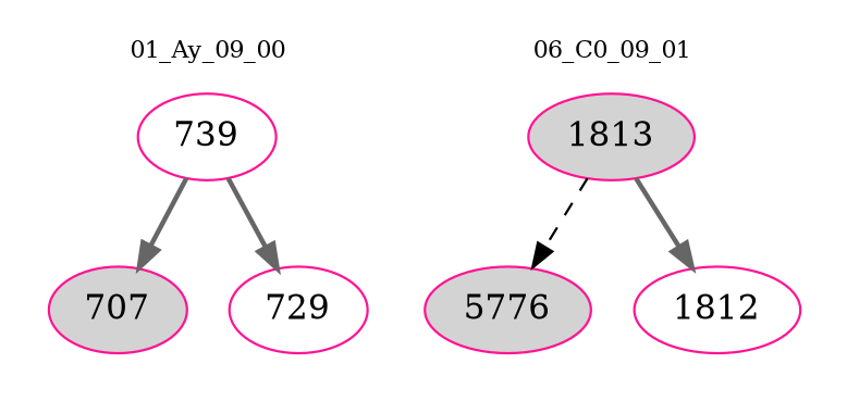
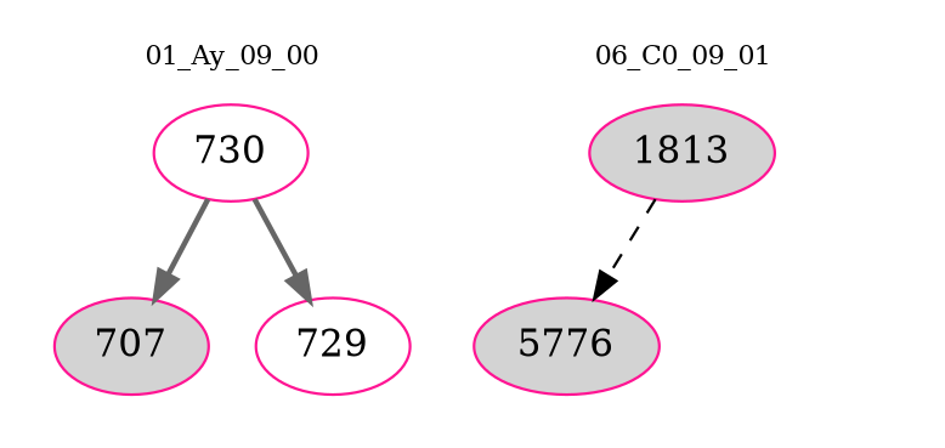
  digraph {
    node [color=deeppink fillcolor=white style=filled]
    edge [color=gray40 style=bold]
-   n1 [label=739]
+   n1 [label=730]
    n2 [fillcolor=lightgrey label=707]
    n3 [label=729]
    n4 [fillcolor=lightgrey label=1813]
    n5 [fillcolor=lightgrey label=5776]
-   n6 [label=1812]
    subgraph cluster_1 {
      color=white
      fontsize=10
      label="01_Ay_09_00"
      n1
      n2
      n3
    }
    subgraph cluster_2 {
      color=white
      fontsize=10
      label="06_C0_09_01"
      n4
      n5
-     n6
    }
    n1 -> n2
    n1 -> n3
    n4 -> n5 [color=black style=dashed]
-   n4 -> n6
  }
